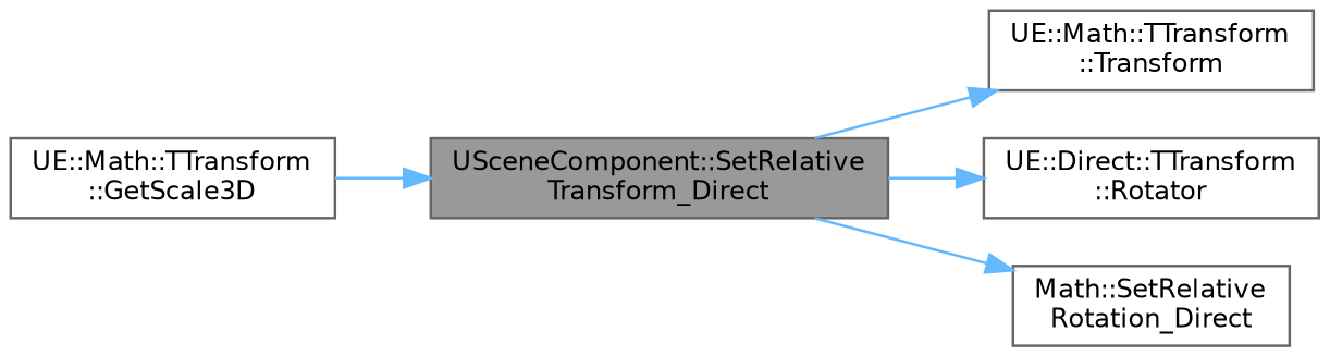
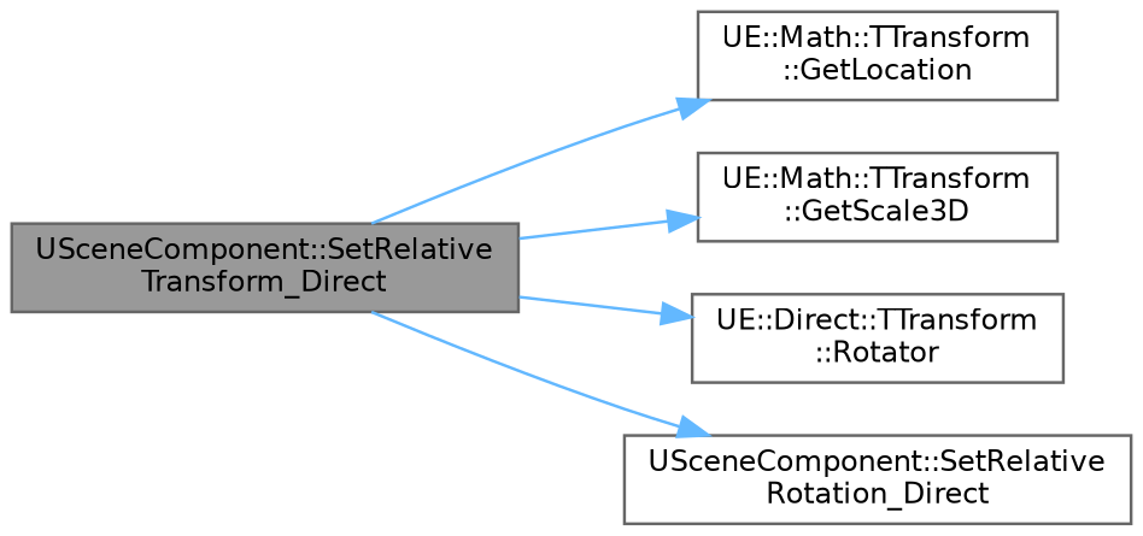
  digraph {
    rankdir=LR
    node [color=grey40 fillcolor=white fontname=Helvetica fontsize=10 shape=box style=filled]
    edge [color=steelblue1 fontname=Helvetica fontsize=10 labelfontname=Helvetica labelfontsize=10 style=solid]
    n1 [color=gray40 fillcolor=grey60 fontcolor=black height=0.2 label="USceneComponent::SetRelative\lTransform_Direct" width=0.4]
-   n2 [height=0.2 label="UE::Math::TTransform\l::Transform" width=0.4]
+   n2 [height=0.2 label="UE::Math::TTransform\l::GetLocation" width=0.4]
    n3 [height=0.2 label="UE::Math::TTransform\l::GetScale3D" width=0.4]
    n4 [height=0.2 label="UE::Direct::TTransform\l::Rotator" width=0.4]
-   n5 [height=0.2 label="Math::SetRelative\lRotation_Direct" width=0.4]
+   n5 [height=0.2 label="USceneComponent::SetRelative\lRotation_Direct" width=0.4]
    n1 -> n2
-   n3 -> n1
+   n1 -> n3
    n1 -> n4
    n1 -> n5
  }
